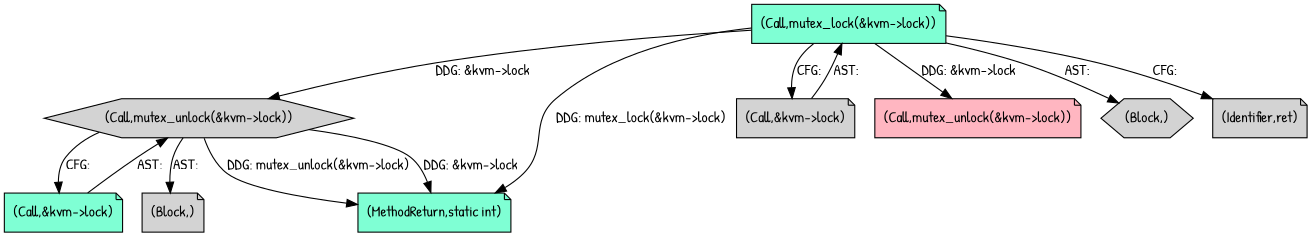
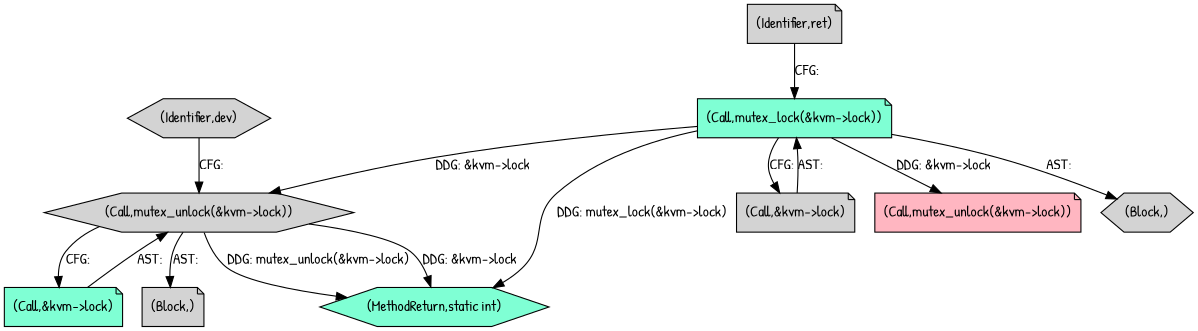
  digraph {
    fontname="Patrick Hand"
    node [fillcolor=lightgrey fontname="Patrick Hand" shape=note style=filled]
    edge [fontname="Patrick Hand"]
    n1 [label="(Call,mutex_unlock(&kvm->lock))" shape=hexagon]
    n2 [fillcolor=aquamarine label="(Call,&kvm->lock)"]
    n3 [label="(Block,)"]
-   n4 [fillcolor=aquamarine label="(MethodReturn,static int)"]
+   n4 [fillcolor=aquamarine label="(MethodReturn,static int)" shape=hexagon]
    n5 [fillcolor=aquamarine label="(Call,mutex_lock(&kvm->lock))"]
    n6 [label="(Call,&kvm->lock)"]
    n7 [fillcolor=lightpink label="(Call,mutex_unlock(&kvm->lock))"]
    n8 [label="(Block,)" shape=hexagon]
+   n9 [label="(Identifier,dev)" shape=hexagon]
    n10 [label="(Identifier,ret)"]
    n1 -> n2 [label="CFG: "]
    n1 -> n3 [label="AST: "]
    n1 -> n4 [label="DDG: mutex_unlock(&kvm->lock)"]
    n1 -> n4 [label="DDG: &kvm->lock"]
    n2 -> n1 [label="AST: "]
    n5 -> n1 [label="DDG: &kvm->lock"]
    n5 -> n4 [label="DDG: mutex_lock(&kvm->lock)"]
    n5 -> n6 [label="CFG: "]
    n5 -> n7 [label="DDG: &kvm->lock"]
    n5 -> n8 [label="AST: "]
    n6 -> n5 [label="AST: "]
-   n5 -> n10 [label="CFG: "]
+   n9 -> n1 [label="CFG: "]
+   n10 -> n5 [label="CFG: "]
  }
